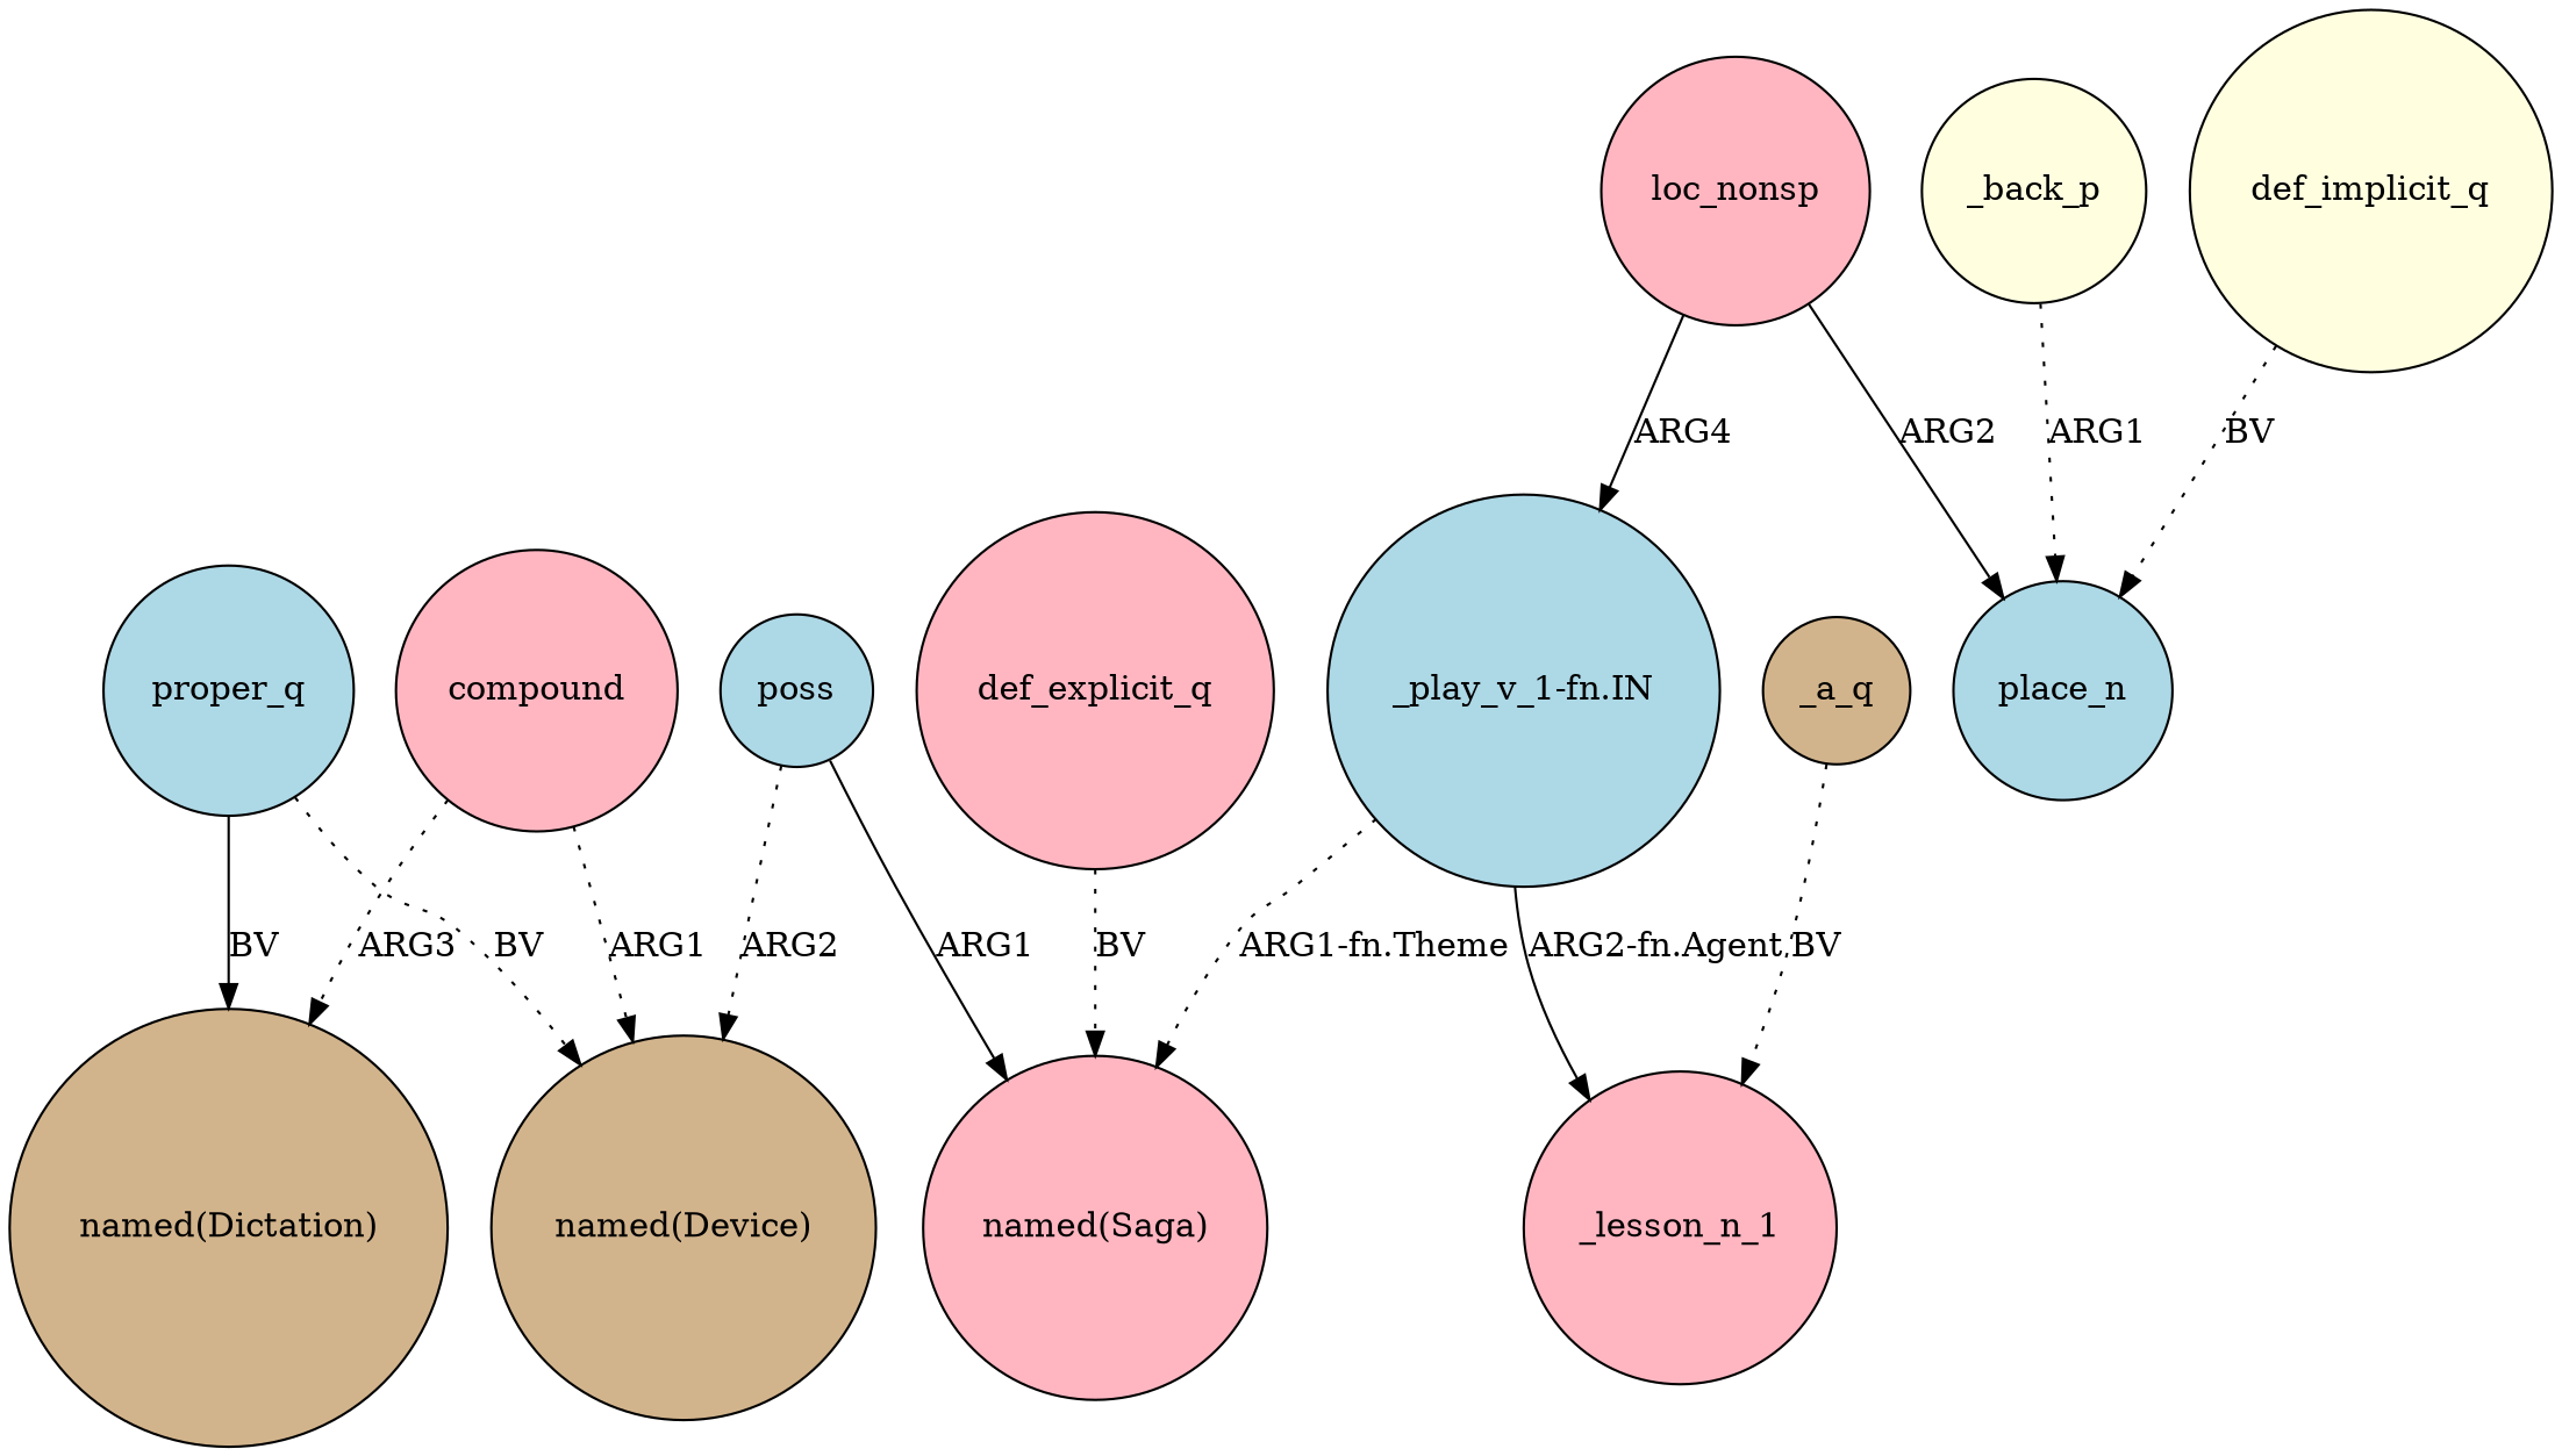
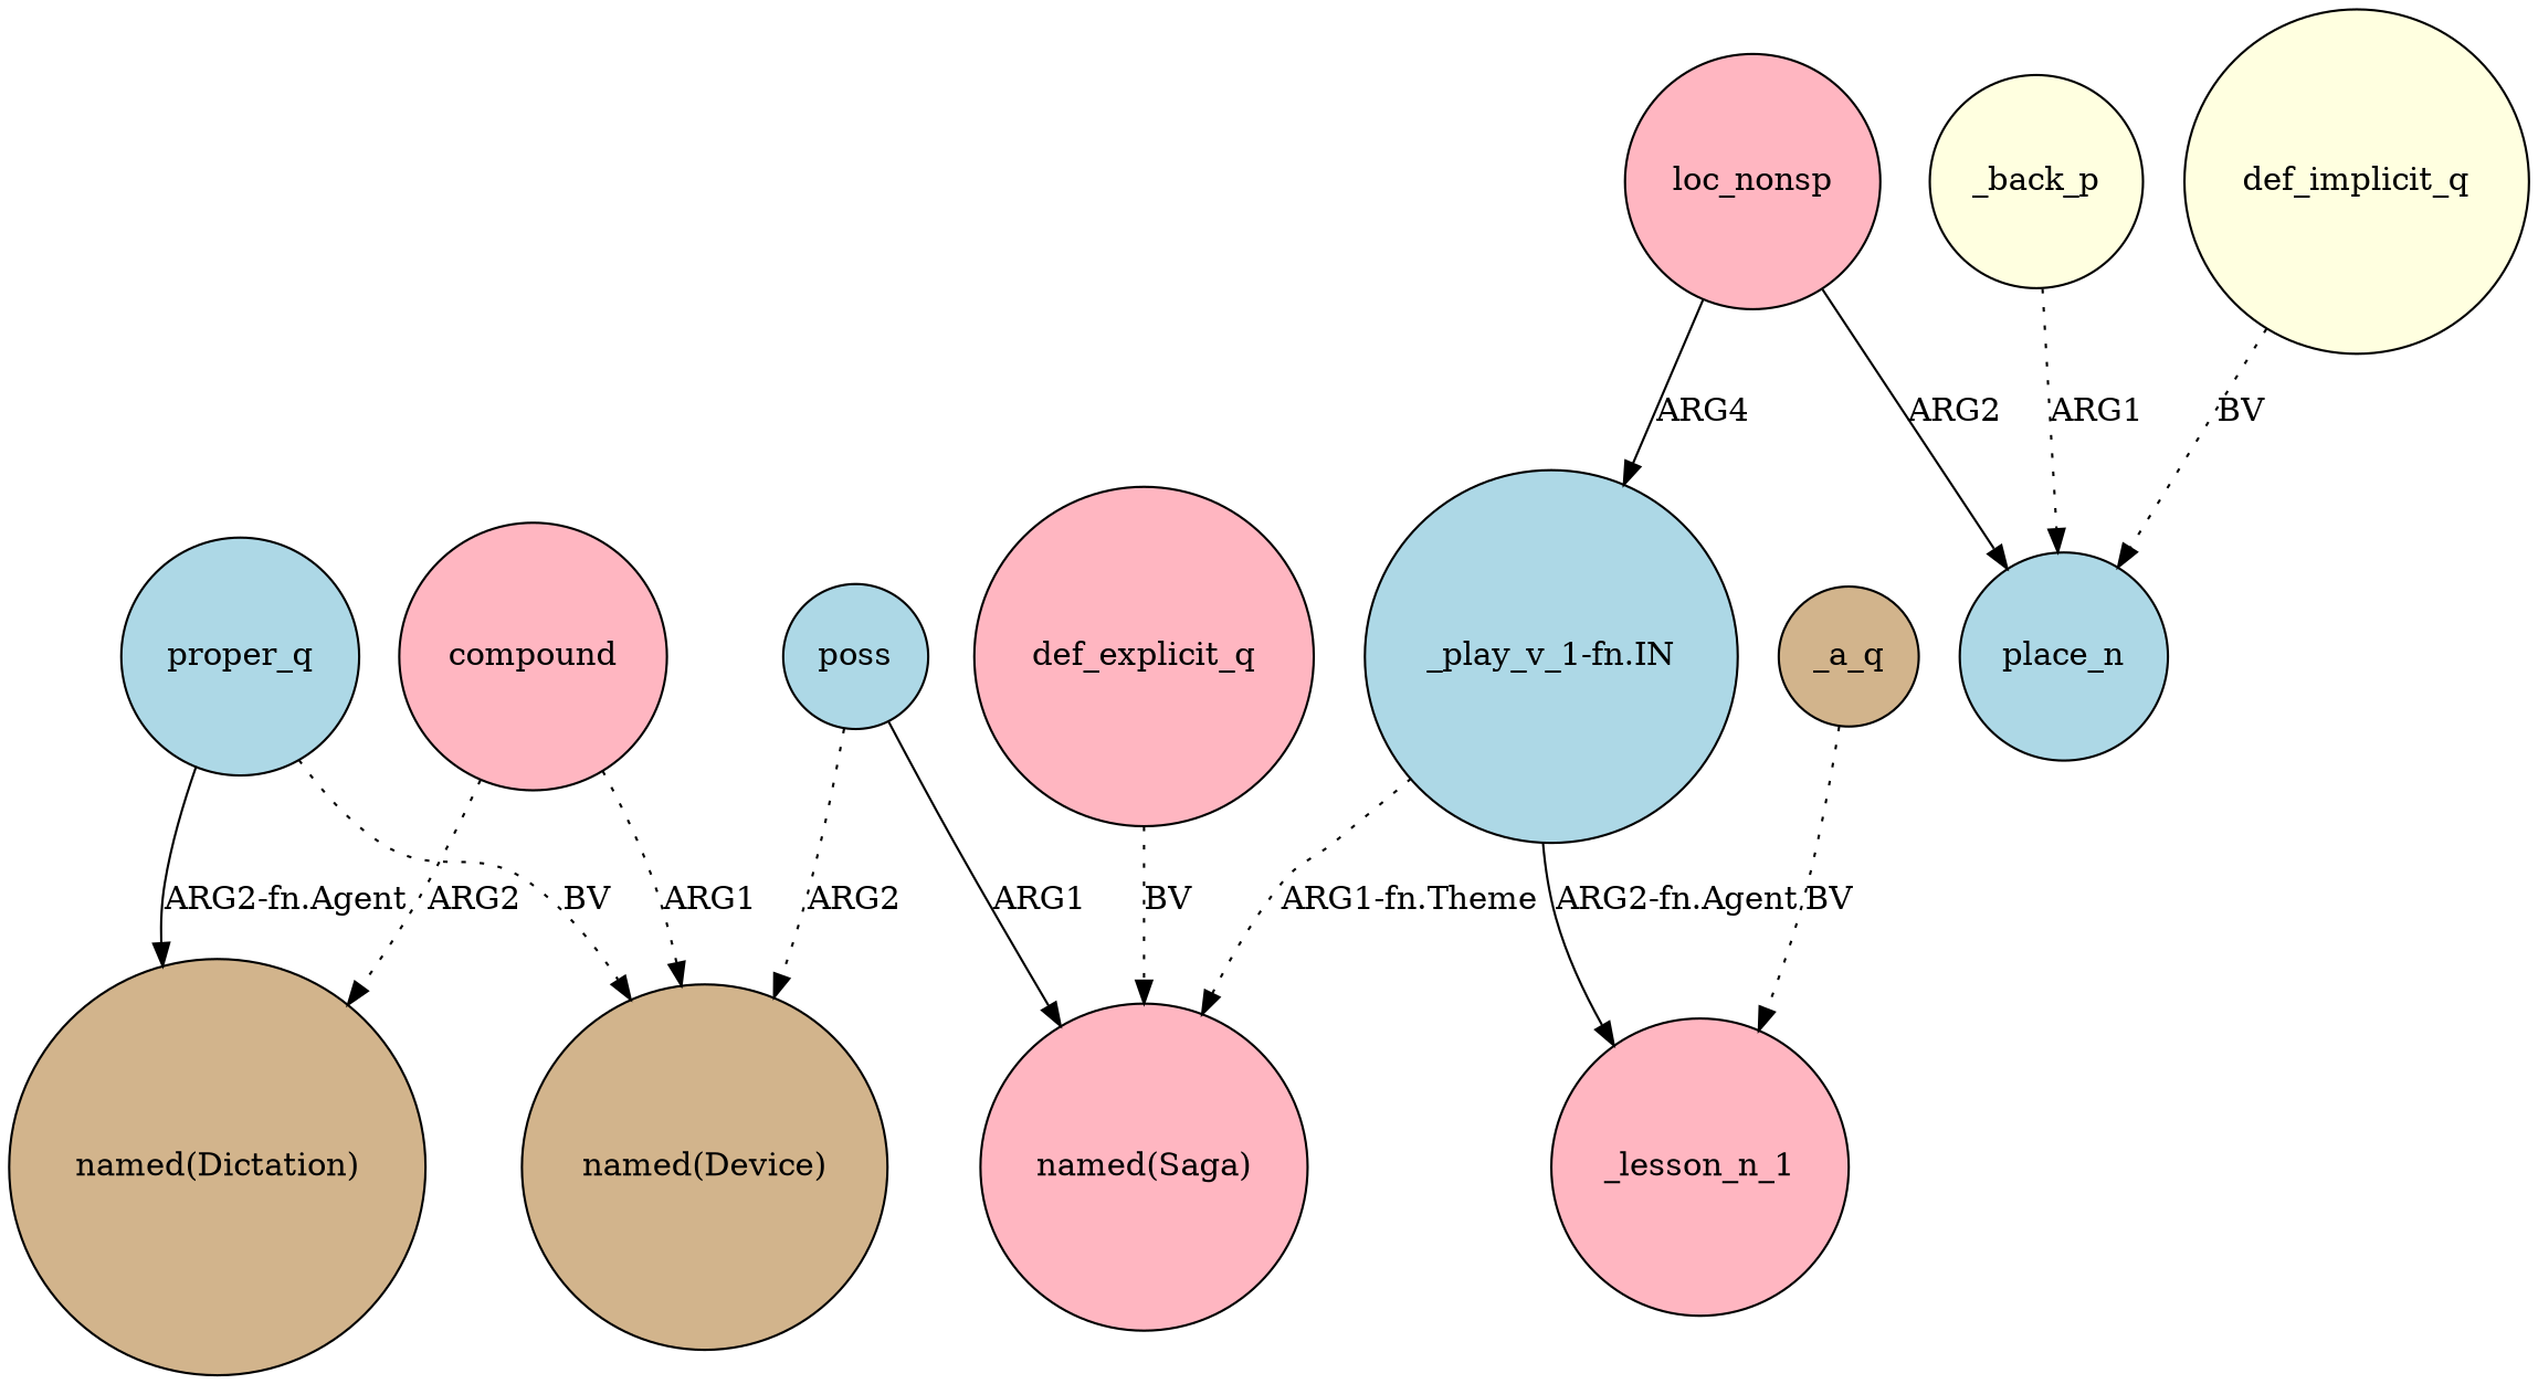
  digraph {
    node [fillcolor=lightpink shape=circle style=filled]
    edge [style=dotted]
    proper_q [fillcolor=lightblue]
    "named(Device)" [fillcolor=tan]
    "named(Dictation)" [fillcolor=tan]
    place_n [fillcolor=lightblue]
    loc_nonsp
    "_play_v_1-fn.IN" [fillcolor=lightblue]
    "named(Saga)"
    _lesson_n_1
    _back_p [fillcolor=lightyellow]
    poss [fillcolor=lightblue]
    def_implicit_q [fillcolor=lightyellow]
    def_explicit_q
    compound
    _a_q [fillcolor=tan]
    proper_q -> "named(Device)" [label=BV]
-   proper_q -> "named(Dictation)" [label=BV style=solid]
+   proper_q -> "named(Dictation)" [label="ARG2-fn.Agent" style=solid]
    loc_nonsp -> place_n [label=ARG2 style=solid]
    loc_nonsp -> "_play_v_1-fn.IN" [label=ARG4 style=solid]
    "_play_v_1-fn.IN" -> "named(Saga)" [label="ARG1-fn.Theme"]
    "_play_v_1-fn.IN" -> _lesson_n_1 [label="ARG2-fn.Agent" style=solid]
    _back_p -> place_n [label=ARG1]
    poss -> "named(Device)" [label=ARG2]
    poss -> "named(Saga)" [label=ARG1 style=solid]
    def_implicit_q -> place_n [label=BV]
    def_explicit_q -> "named(Saga)" [label=BV]
    compound -> "named(Device)" [label=ARG1]
-   compound -> "named(Dictation)" [label=ARG3]
+   compound -> "named(Dictation)" [label=ARG2]
    _a_q -> _lesson_n_1 [label=BV]
  }
